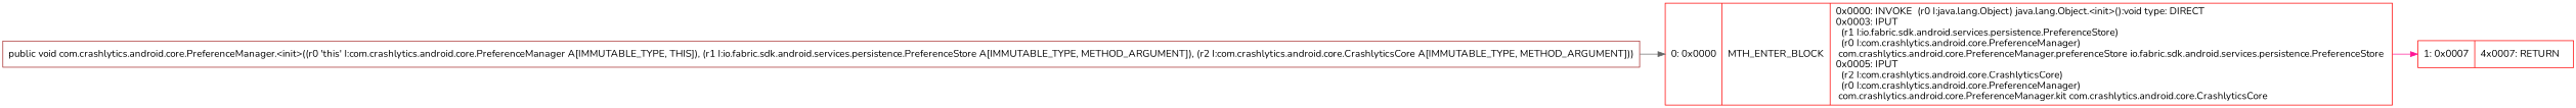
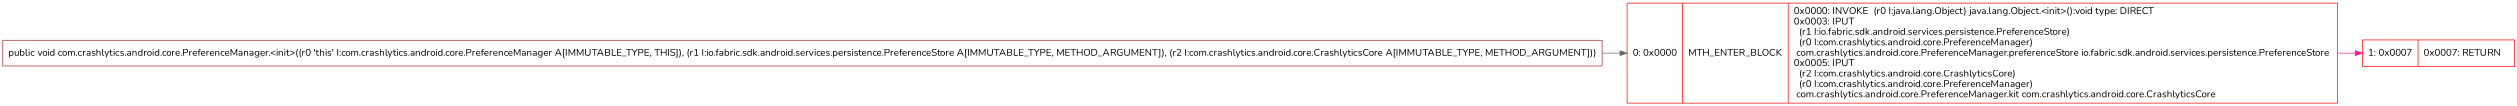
  digraph {
    rankdir=LR
    fontname=Nunito
    node [shape=record color=red fontname=Nunito]
    edge [fontname=Nunito]
    n1 [label="{0\:\ 0x0000|MTH_ENTER_BLOCK\l|0x0000: INVOKE  (r0 I:java.lang.Object) java.lang.Object.\<init\>():void type: DIRECT \l0x0003: IPUT  \l  (r1 I:io.fabric.sdk.android.services.persistence.PreferenceStore)\l  (r0 I:com.crashlytics.android.core.PreferenceManager)\l com.crashlytics.android.core.PreferenceManager.preferenceStore io.fabric.sdk.android.services.persistence.PreferenceStore \l0x0005: IPUT  \l  (r2 I:com.crashlytics.android.core.CrashlyticsCore)\l  (r0 I:com.crashlytics.android.core.PreferenceManager)\l com.crashlytics.android.core.PreferenceManager.kit com.crashlytics.android.core.CrashlyticsCore \l}"]
-   n2 [label="{1\:\ 0x0007|4x0007: RETURN   \l}"]
+   n2 [label="{1\:\ 0x0007|0x0007: RETURN   \l}"]
    n3 [label="{public void com.crashlytics.android.core.PreferenceManager.\<init\>((r0 'this' I:com.crashlytics.android.core.PreferenceManager A[IMMUTABLE_TYPE, THIS]), (r1 I:io.fabric.sdk.android.services.persistence.PreferenceStore A[IMMUTABLE_TYPE, METHOD_ARGUMENT]), (r2 I:com.crashlytics.android.core.CrashlyticsCore A[IMMUTABLE_TYPE, METHOD_ARGUMENT])) }" color=brown]
    n1 -> n2 [color=deeppink]
    n3 -> n1 [color=gray40]
  }
